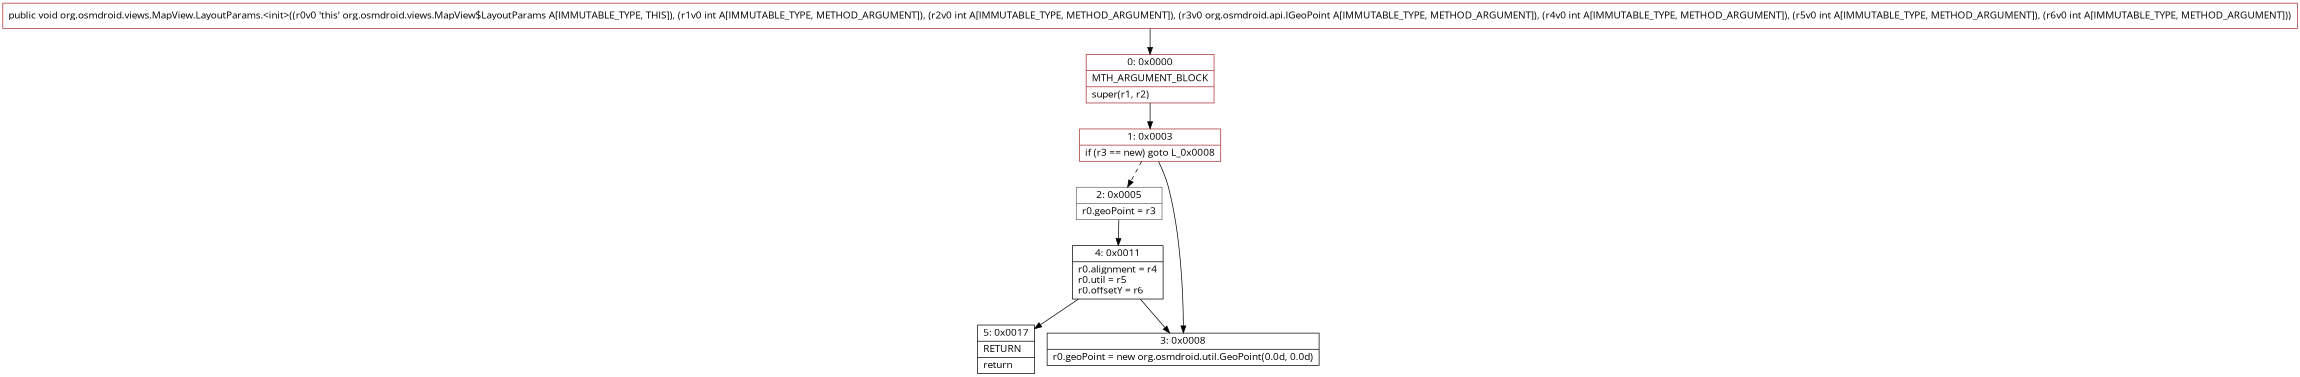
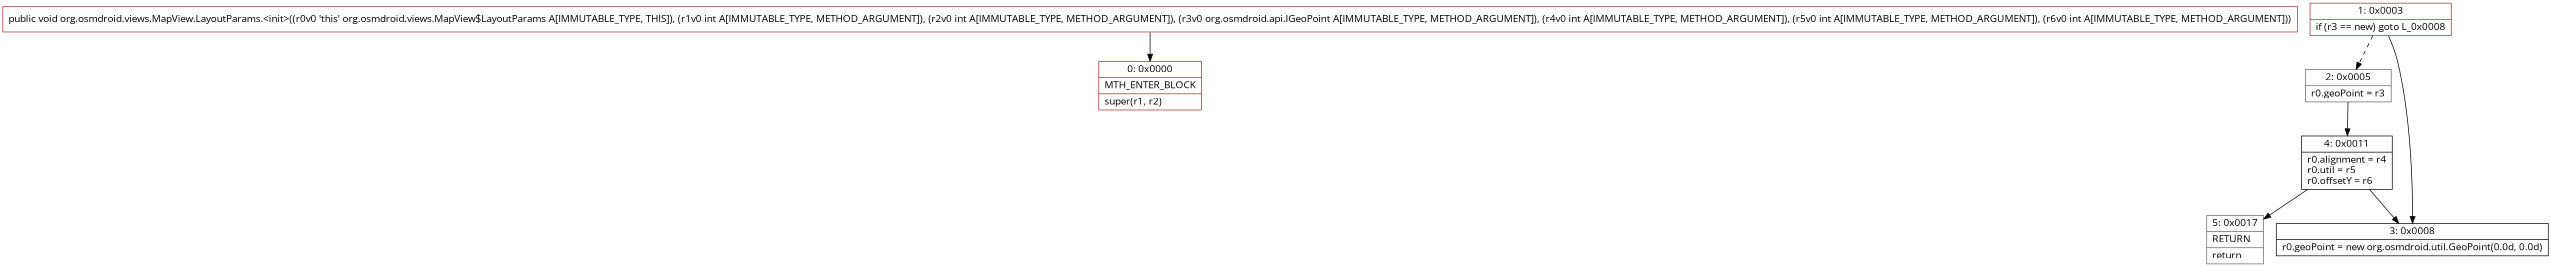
  digraph {
    fontname="Open Sans"
    node [color=brown fontname="Open Sans" shape=record]
    edge [fontname="Open Sans"]
-   n1 [label="{0\:\ 0x0000|MTH_ARGUMENT_BLOCK\l|super(r1, r2)\l}"]
+   n1 [label="{0\:\ 0x0000|MTH_ENTER_BLOCK\l|super(r1, r2)\l}"]
    n2 [label="{1\:\ 0x0003|if (r3 == new) goto L_0x0008\l}"]
    n3 [color=gray40 label="{2\:\ 0x0005|r0.geoPoint = r3\l}"]
    n4 [color=black label="{3\:\ 0x0008|r0.geoPoint = new org.osmdroid.util.GeoPoint(0.0d, 0.0d)\l}"]
    n5 [color=black label="{4\:\ 0x0011|r0.alignment = r4\lr0.util = r5\lr0.offsetY = r6\l}"]
-   n6 [color=black label="{5\:\ 0x0017|RETURN\l|return\l}"]
+   n6 [color=gray40 label="{5\:\ 0x0017|RETURN\l|return\l}"]
    n7 [label="{public void org.osmdroid.views.MapView.LayoutParams.\<init\>((r0v0 'this' org.osmdroid.views.MapView$LayoutParams A[IMMUTABLE_TYPE, THIS]), (r1v0 int A[IMMUTABLE_TYPE, METHOD_ARGUMENT]), (r2v0 int A[IMMUTABLE_TYPE, METHOD_ARGUMENT]), (r3v0 org.osmdroid.api.IGeoPoint A[IMMUTABLE_TYPE, METHOD_ARGUMENT]), (r4v0 int A[IMMUTABLE_TYPE, METHOD_ARGUMENT]), (r5v0 int A[IMMUTABLE_TYPE, METHOD_ARGUMENT]), (r6v0 int A[IMMUTABLE_TYPE, METHOD_ARGUMENT])) }"]
-   n1 -> n2
    n2 -> n3 [style=dashed]
    n2 -> n4
    n3 -> n5
    n5 -> n4
    n5 -> n6
    n7 -> n1
  }
